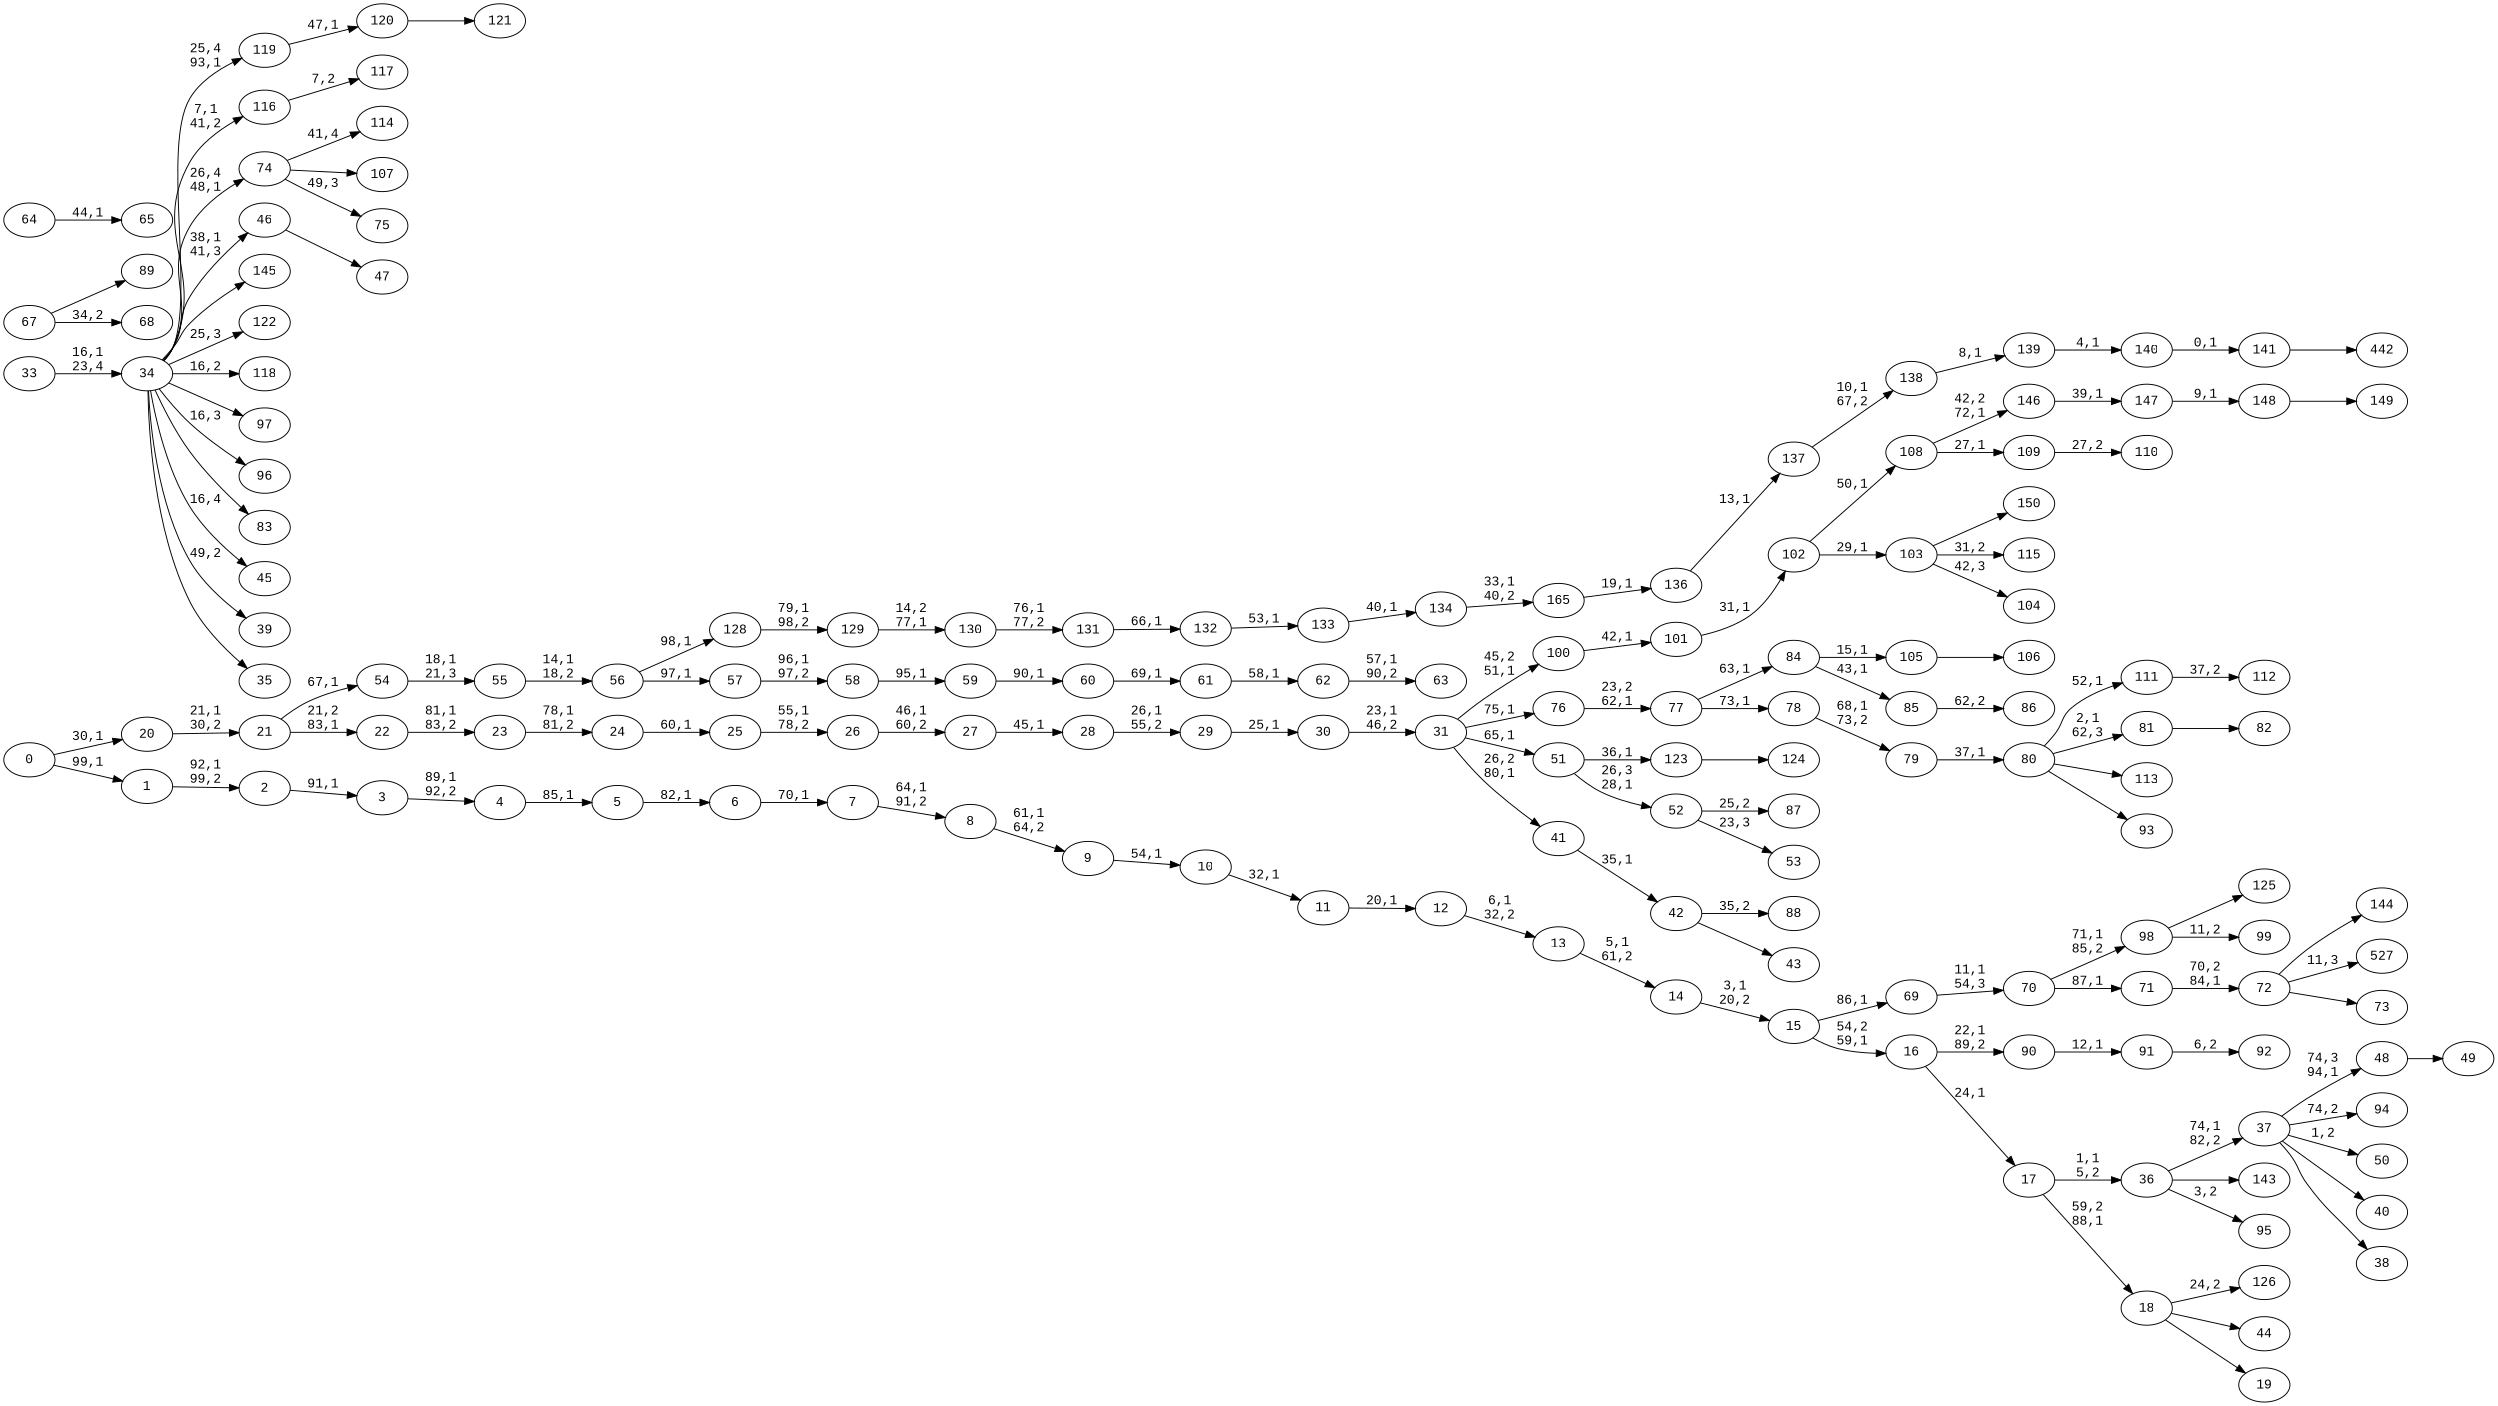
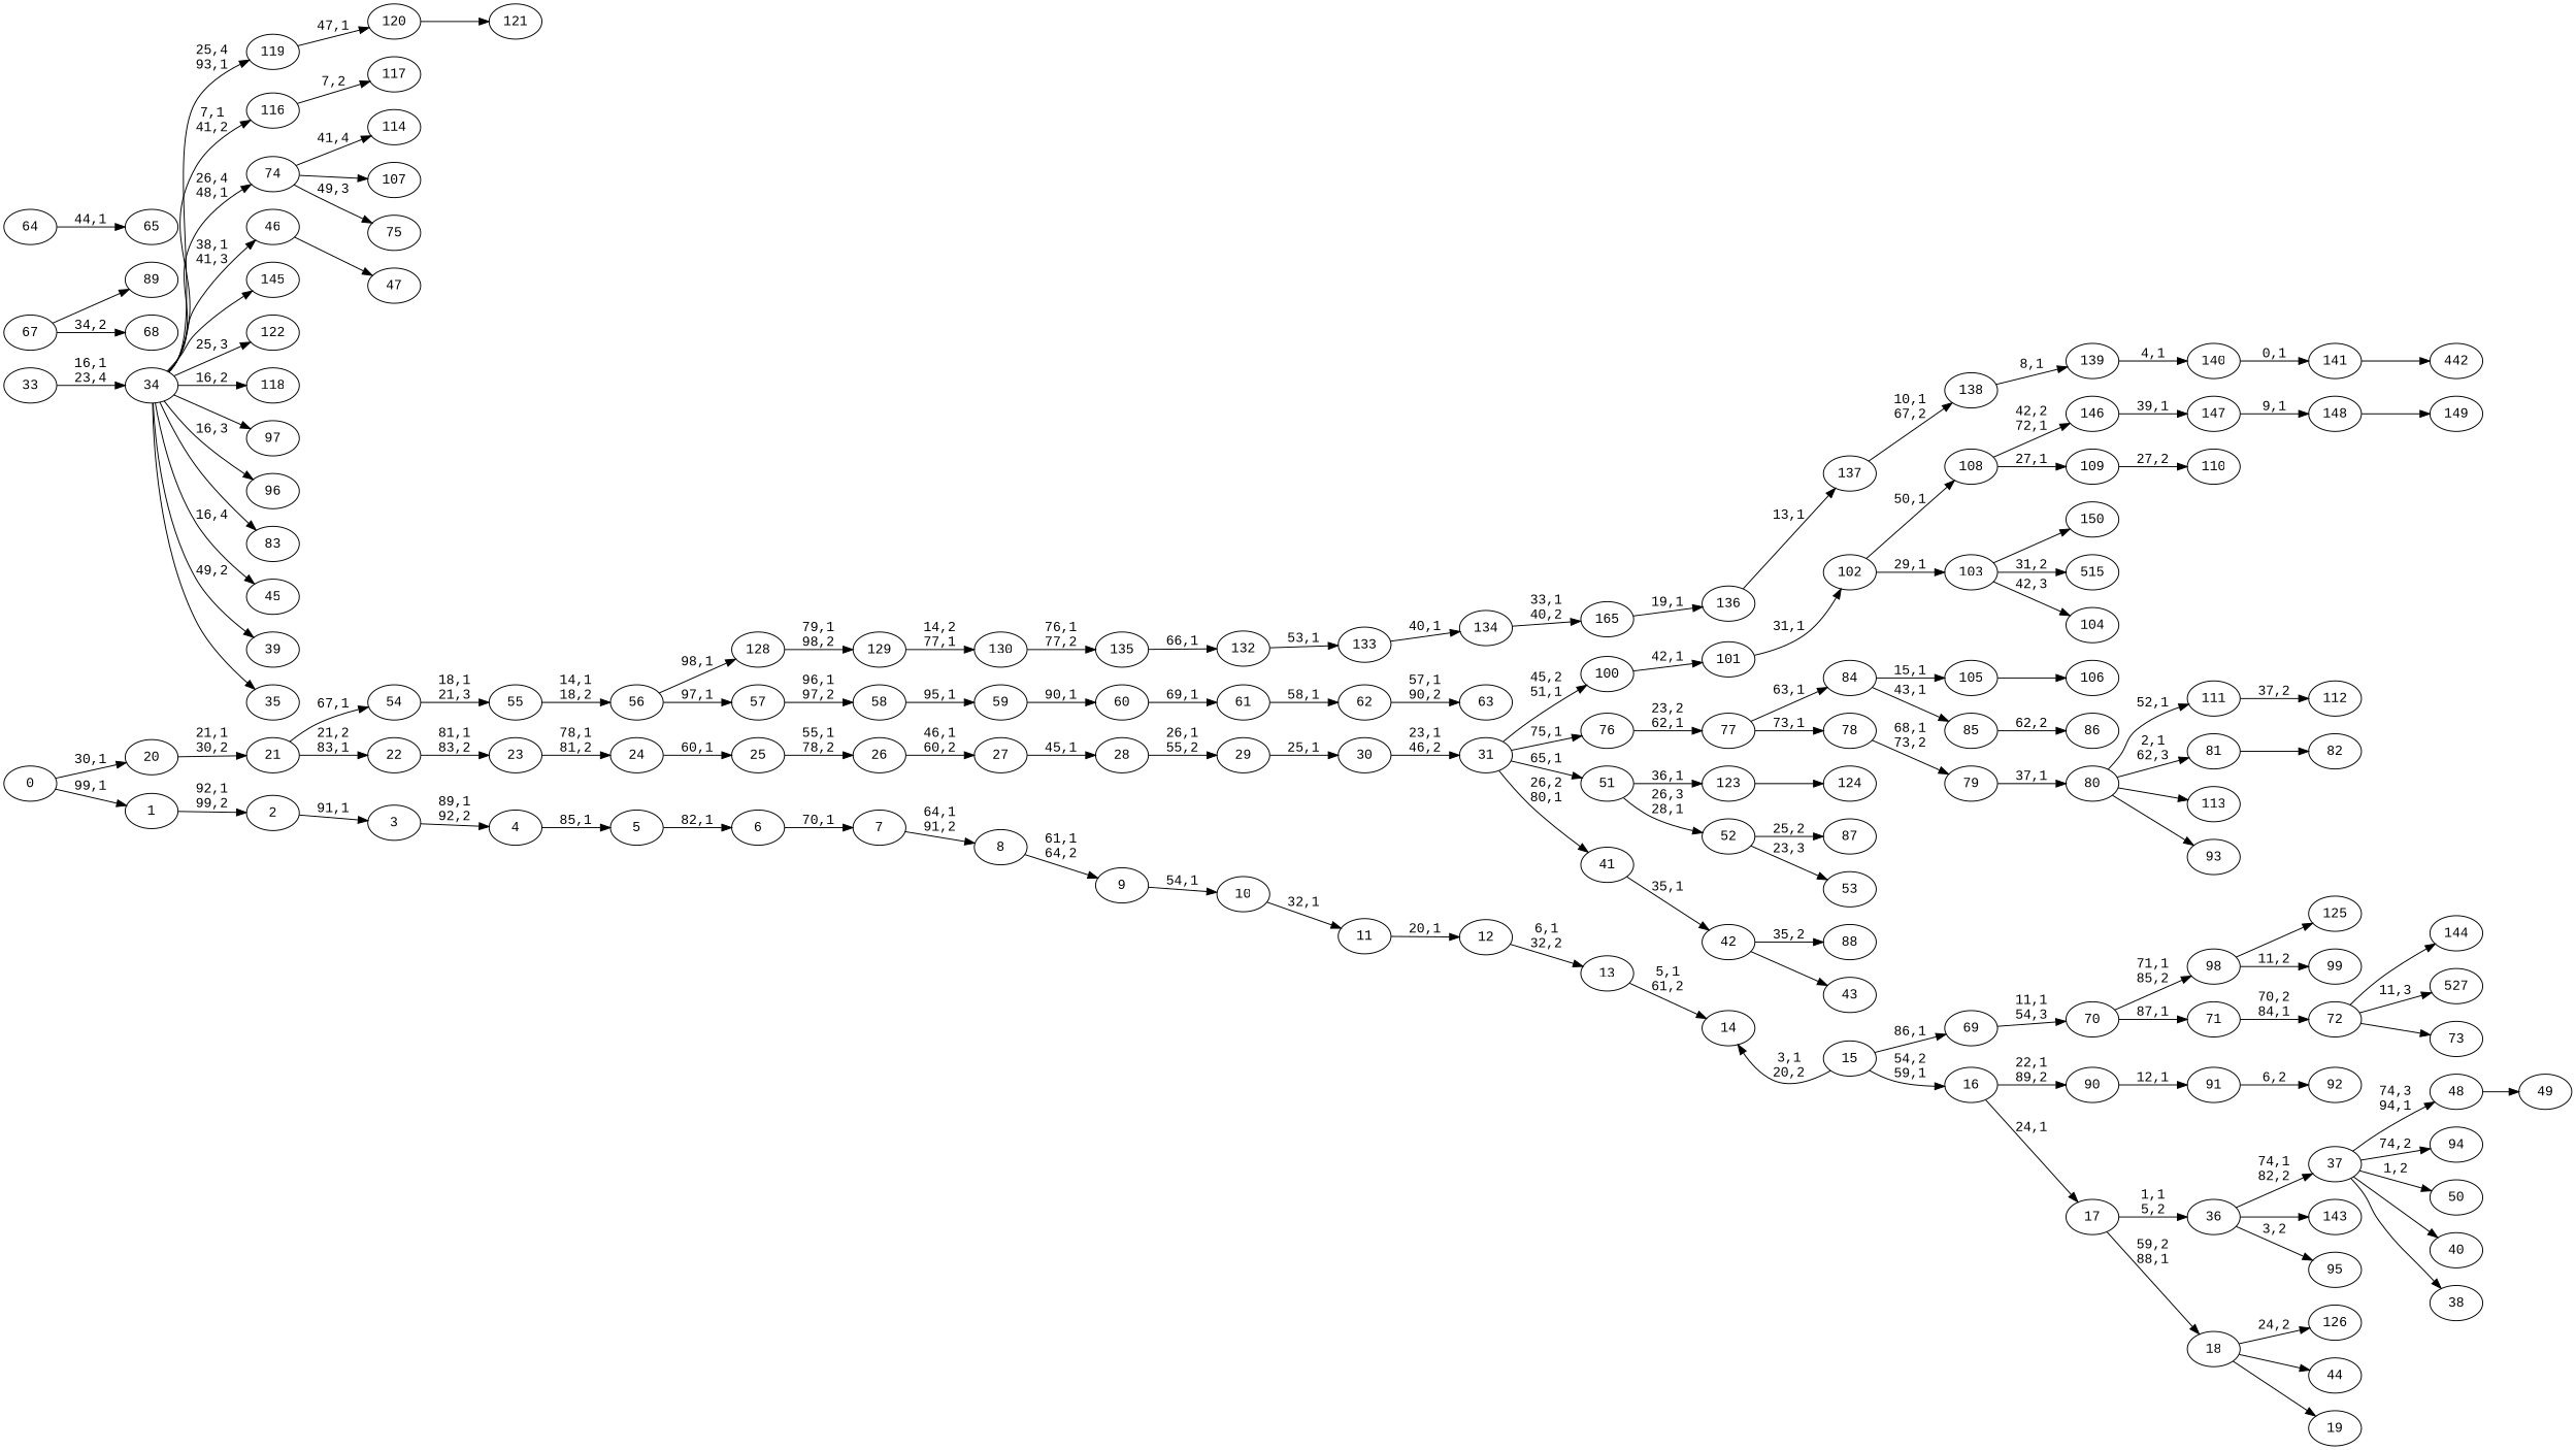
  digraph {
    fontname="Liberation Mono"
    rankdir=LR
    node [fontname="Liberation Mono"]
    edge [fontname="Liberation Mono"]
    148
    149
    147
    146
    n5 [label=442]
    141
    140
    139
    138
    137
    136
    n12 [label=165]
    134
    133
    132
-   131
+   131 [label=135]
    130
    129
    128
    123
    124
    120
    121
    119
    116
    117
    111
    112
    109
    110
    108
    105
    106
    103
    150
-   115
+   115 [label=515]
    104
    102
    101
    100
    98
    125
    99
    91
    92
    90
    85
    86
    84
    81
    82
    80
    113
    93
    79
    78
    77
    76
    74
    114
    107
    75
    72
    144
    n65 [label=527]
    73
    71
    70
    69
    67
    89
    68
    64
    65
    62
    63
    61
    60
    59
    58
    57
    56
    55
    54
    52
    87
    53
    51
    48
    49
    46
    47
    42
    88
    43
    41
    37
    94
    50
    40
    38
    36
    143
    95
    34
    145
    122
    118
    97
    96
    83
    45
    39
    35
    33
    31
    30
    29
    28
    27
    26
    25
    24
    23
    22
    21
    20
    18
    126
    44
    19
    17
    16
    15
    14
    13
    12
    11
    10
    9
    8
    7
    6
    5
    4
    3
    2
    1
    0
    148 -> 149
    147 -> 148 [label="9,1"]
    146 -> 147 [label="39,1"]
    141 -> n5
    140 -> 141 [label="0,1"]
    139 -> 140 [label="4,1"]
    138 -> 139 [label="8,1"]
    137 -> 138 [label="10,1\n67,2"]
    136 -> 137 [label="13,1"]
    n12 -> 136 [label="19,1"]
    134 -> n12 [label="33,1\n40,2"]
    133 -> 134 [label="40,1"]
    132 -> 133 [label="53,1"]
    131 -> 132 [label="66,1"]
    130 -> 131 [label="76,1\n77,2"]
    129 -> 130 [label="14,2\n77,1"]
    128 -> 129 [label="79,1\n98,2"]
    123 -> 124
    120 -> 121
    119 -> 120 [label="47,1"]
    116 -> 117 [label="7,2"]
    111 -> 112 [label="37,2"]
    109 -> 110 [label="27,2"]
    108 -> 146 [label="42,2\n72,1"]
    108 -> 109 [label="27,1"]
    105 -> 106
    103 -> 150
    103 -> 115 [label="31,2"]
    103 -> 104 [label="42,3"]
    102 -> 108 [label="50,1"]
    102 -> 103 [label="29,1"]
    101 -> 102 [label="31,1"]
    100 -> 101 [label="42,1"]
    98 -> 125
    98 -> 99 [label="11,2"]
    91 -> 92 [label="6,2"]
    90 -> 91 [label="12,1"]
    85 -> 86 [label="62,2"]
    84 -> 105 [label="15,1"]
    84 -> 85 [label="43,1"]
    81 -> 82
    80 -> 111 [label="52,1"]
    80 -> 81 [label="2,1\n62,3"]
    80 -> 113
    80 -> 93
    79 -> 80 [label="37,1"]
    78 -> 79 [label="68,1\n73,2"]
    77 -> 84 [label="63,1"]
    77 -> 78 [label="73,1"]
    76 -> 77 [label="23,2\n62,1"]
    74 -> 114 [label="41,4"]
    74 -> 107
    74 -> 75 [label="49,3"]
    72 -> 144
    72 -> n65 [label="11,3"]
    72 -> 73
    71 -> 72 [label="70,2\n84,1"]
    70 -> 98 [label="71,1\n85,2"]
    70 -> 71 [label="87,1"]
    69 -> 70 [label="11,1\n54,3"]
    67 -> 89
    67 -> 68 [label="34,2"]
    64 -> 65 [label="44,1"]
    62 -> 63 [label="57,1\n90,2"]
    61 -> 62 [label="58,1"]
    60 -> 61 [label="69,1"]
    59 -> 60 [label="90,1"]
    58 -> 59 [label="95,1"]
    57 -> 58 [label="96,1\n97,2"]
    56 -> 128 [label="98,1"]
    56 -> 57 [label="97,1"]
    55 -> 56 [label="14,1\n18,2"]
    54 -> 55 [label="18,1\n21,3"]
    52 -> 87 [label="25,2"]
    52 -> 53 [label="23,3"]
    51 -> 123 [label="36,1"]
    51 -> 52 [label="26,3\n28,1"]
    48 -> 49
    46 -> 47
    42 -> 88 [label="35,2"]
    42 -> 43
    41 -> 42 [label="35,1"]
    37 -> 48 [label="74,3\n94,1"]
    37 -> 94 [label="74,2"]
    37 -> 50 [label="1,2"]
    37 -> 40
    37 -> 38
    36 -> 37 [label="74,1\n82,2"]
    36 -> 143
    36 -> 95 [label="3,2"]
    34 -> 119 [label="25,4\n93,1"]
    34 -> 116 [label="7,1\n41,2"]
    34 -> 74 [label="26,4\n48,1"]
    34 -> 46 [label="38,1\n41,3"]
    34 -> 145
    34 -> 122 [label="25,3"]
    34 -> 118 [label="16,2"]
    34 -> 97
    34 -> 96 [label="16,3"]
    34 -> 83
    34 -> 45 [label="16,4"]
    34 -> 39 [label="49,2"]
    34 -> 35
    33 -> 34 [label="16,1\n23,4"]
    31 -> 100 [label="45,2\n51,1"]
    31 -> 76 [label="75,1"]
    31 -> 51 [label="65,1"]
    31 -> 41 [label="26,2\n80,1"]
    30 -> 31 [label="23,1\n46,2"]
    29 -> 30 [label="25,1"]
    28 -> 29 [label="26,1\n55,2"]
    27 -> 28 [label="45,1"]
    26 -> 27 [label="46,1\n60,2"]
    25 -> 26 [label="55,1\n78,2"]
    24 -> 25 [label="60,1"]
    23 -> 24 [label="78,1\n81,2"]
    22 -> 23 [label="81,1\n83,2"]
    21 -> 54 [label="67,1"]
    21 -> 22 [label="21,2\n83,1"]
    20 -> 21 [label="21,1\n30,2"]
    18 -> 126 [label="24,2"]
    18 -> 44
    18 -> 19
    17 -> 36 [label="1,1\n5,2"]
    17 -> 18 [label="59,2\n88,1"]
    16 -> 90 [label="22,1\n89,2"]
    16 -> 17 [label="24,1"]
    15 -> 69 [label="86,1"]
    15 -> 16 [label="54,2\n59,1"]
-   14 -> 15 [label="3,1\n20,2"]
+   15 -> 14 [label="3,1\n20,2"]
    13 -> 14 [label="5,1\n61,2"]
    12 -> 13 [label="6,1\n32,2"]
    11 -> 12 [label="20,1"]
    10 -> 11 [label="32,1"]
    9 -> 10 [label="54,1"]
    8 -> 9 [label="61,1\n64,2"]
    7 -> 8 [label="64,1\n91,2"]
    6 -> 7 [label="70,1"]
    5 -> 6 [label="82,1"]
    4 -> 5 [label="85,1"]
    3 -> 4 [label="89,1\n92,2"]
    2 -> 3 [label="91,1"]
    1 -> 2 [label="92,1\n99,2"]
    0 -> 20 [label="30,1"]
    0 -> 1 [label="99,1"]
  }
